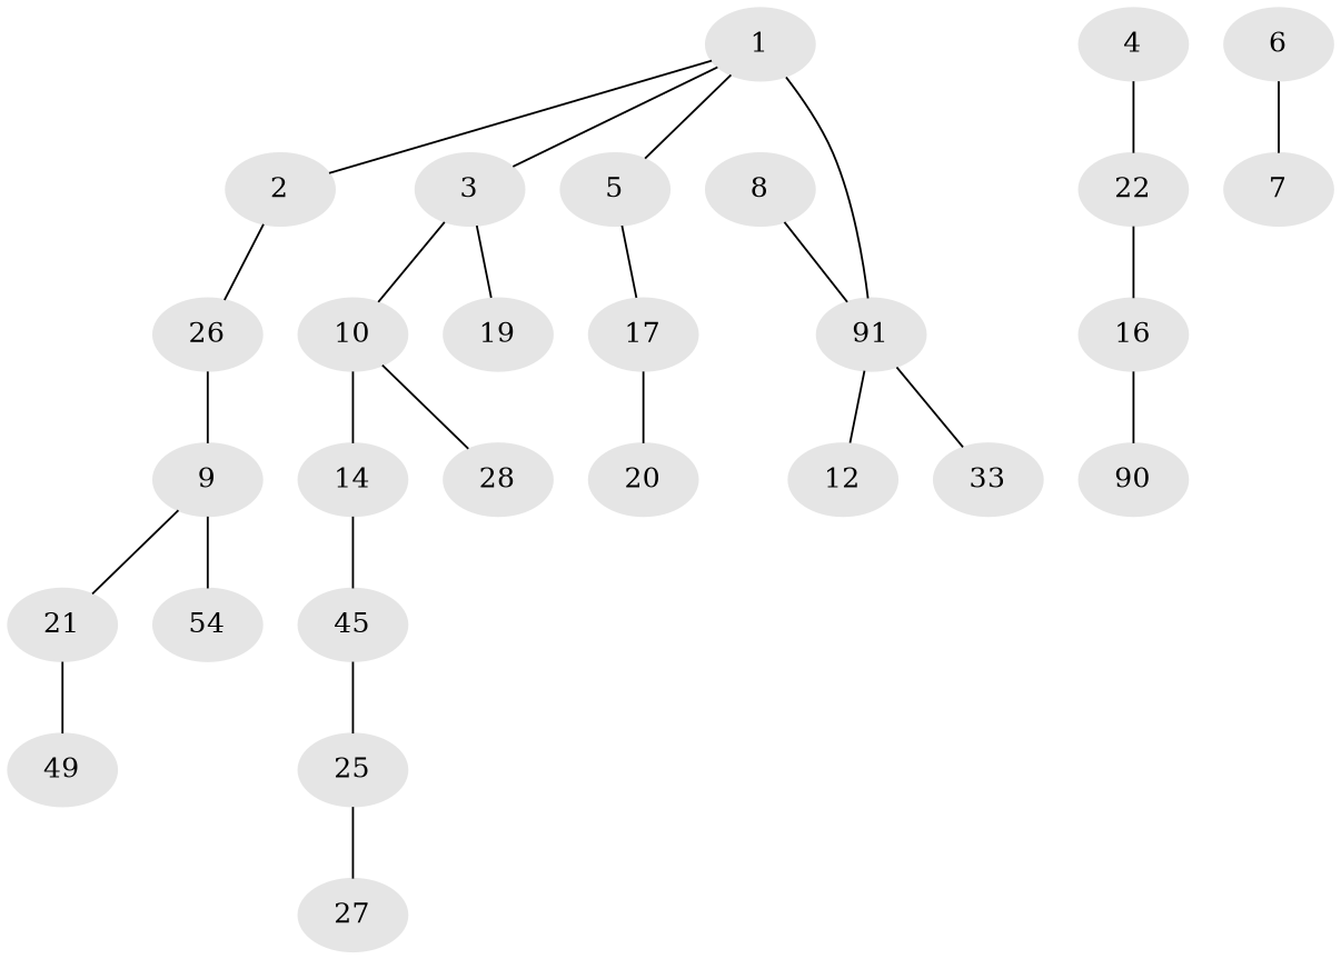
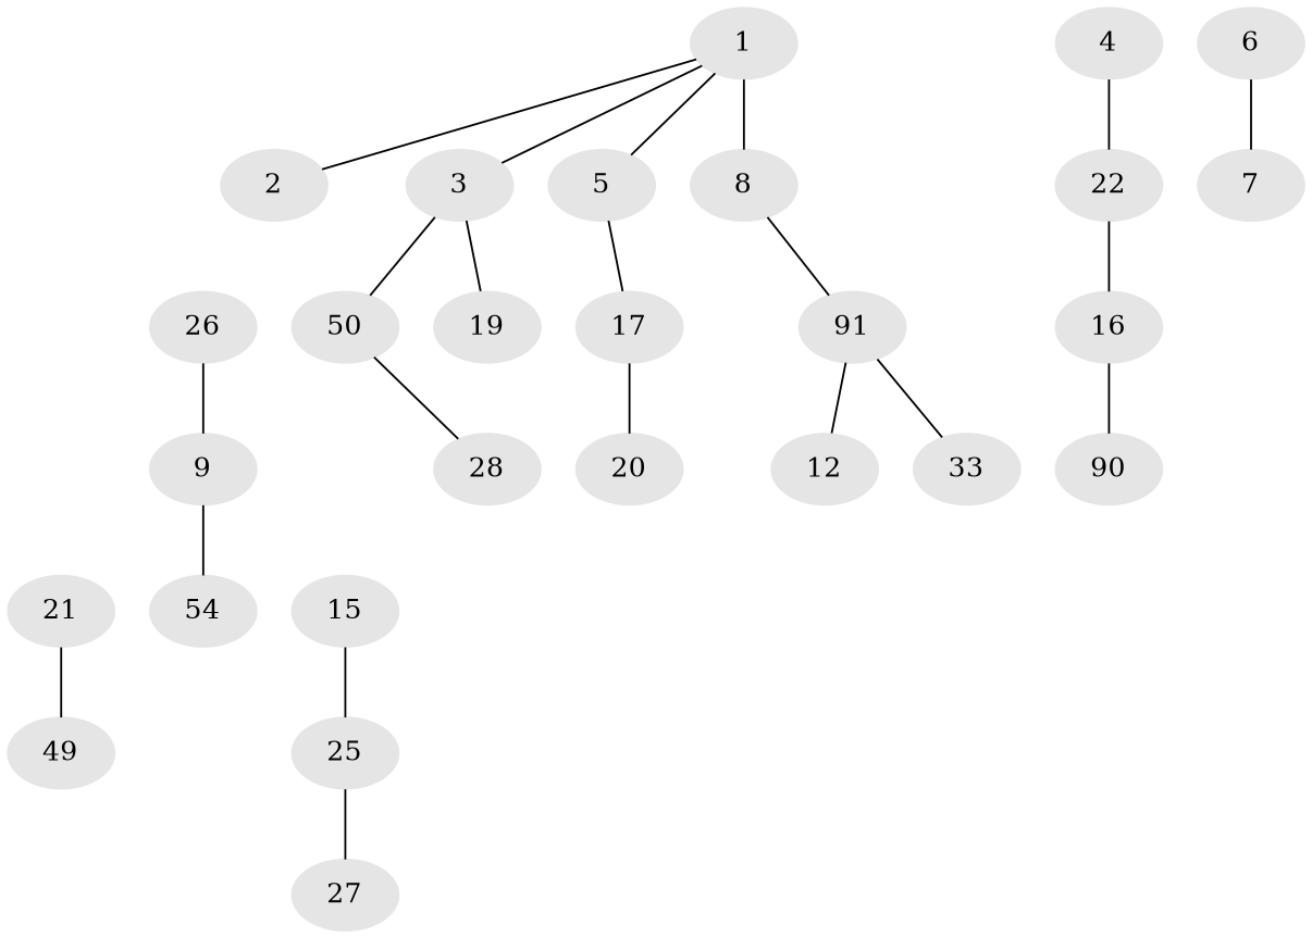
  graph {
    node [color=gray90 style=filled]
    edge [weight=1.0]
    1
    2
    3
    5
    8
    26
-   10
+   10 [label=50]
    19
    17
    n10 [label=91]
    4
    22
    9
    6
    7
-   14
    28
    16
    20
    21
    n21 [label=54]
    n22 [label=90]
    12
    n24 [label=33]
    n25 [label=49]
-   15 [label=45]
+   15
    25
    27
    1 -- 2
    1 -- 3
    1 -- 5
-   1 -- n10 [weight=3.0]
-   2 -- 26
+   1 -- 8 [weight=3.0]
    3 -- 10
    3 -- 19
    5 -- 17
    8 -- n10
    26 -- 9
-   10 -- 14
    10 -- 28
    17 -- 20
    n10 -- 12
    n10 -- n24
    4 -- 22 [weight=2.0]
    22 -- 16
-   9 -- 21
    9 -- n21
    6 -- 7 [weight=2.0]
-   14 -- 15
    16 -- n22
    21 -- n25
    15 -- 25
    25 -- 27 [weight=3.0]
  }
